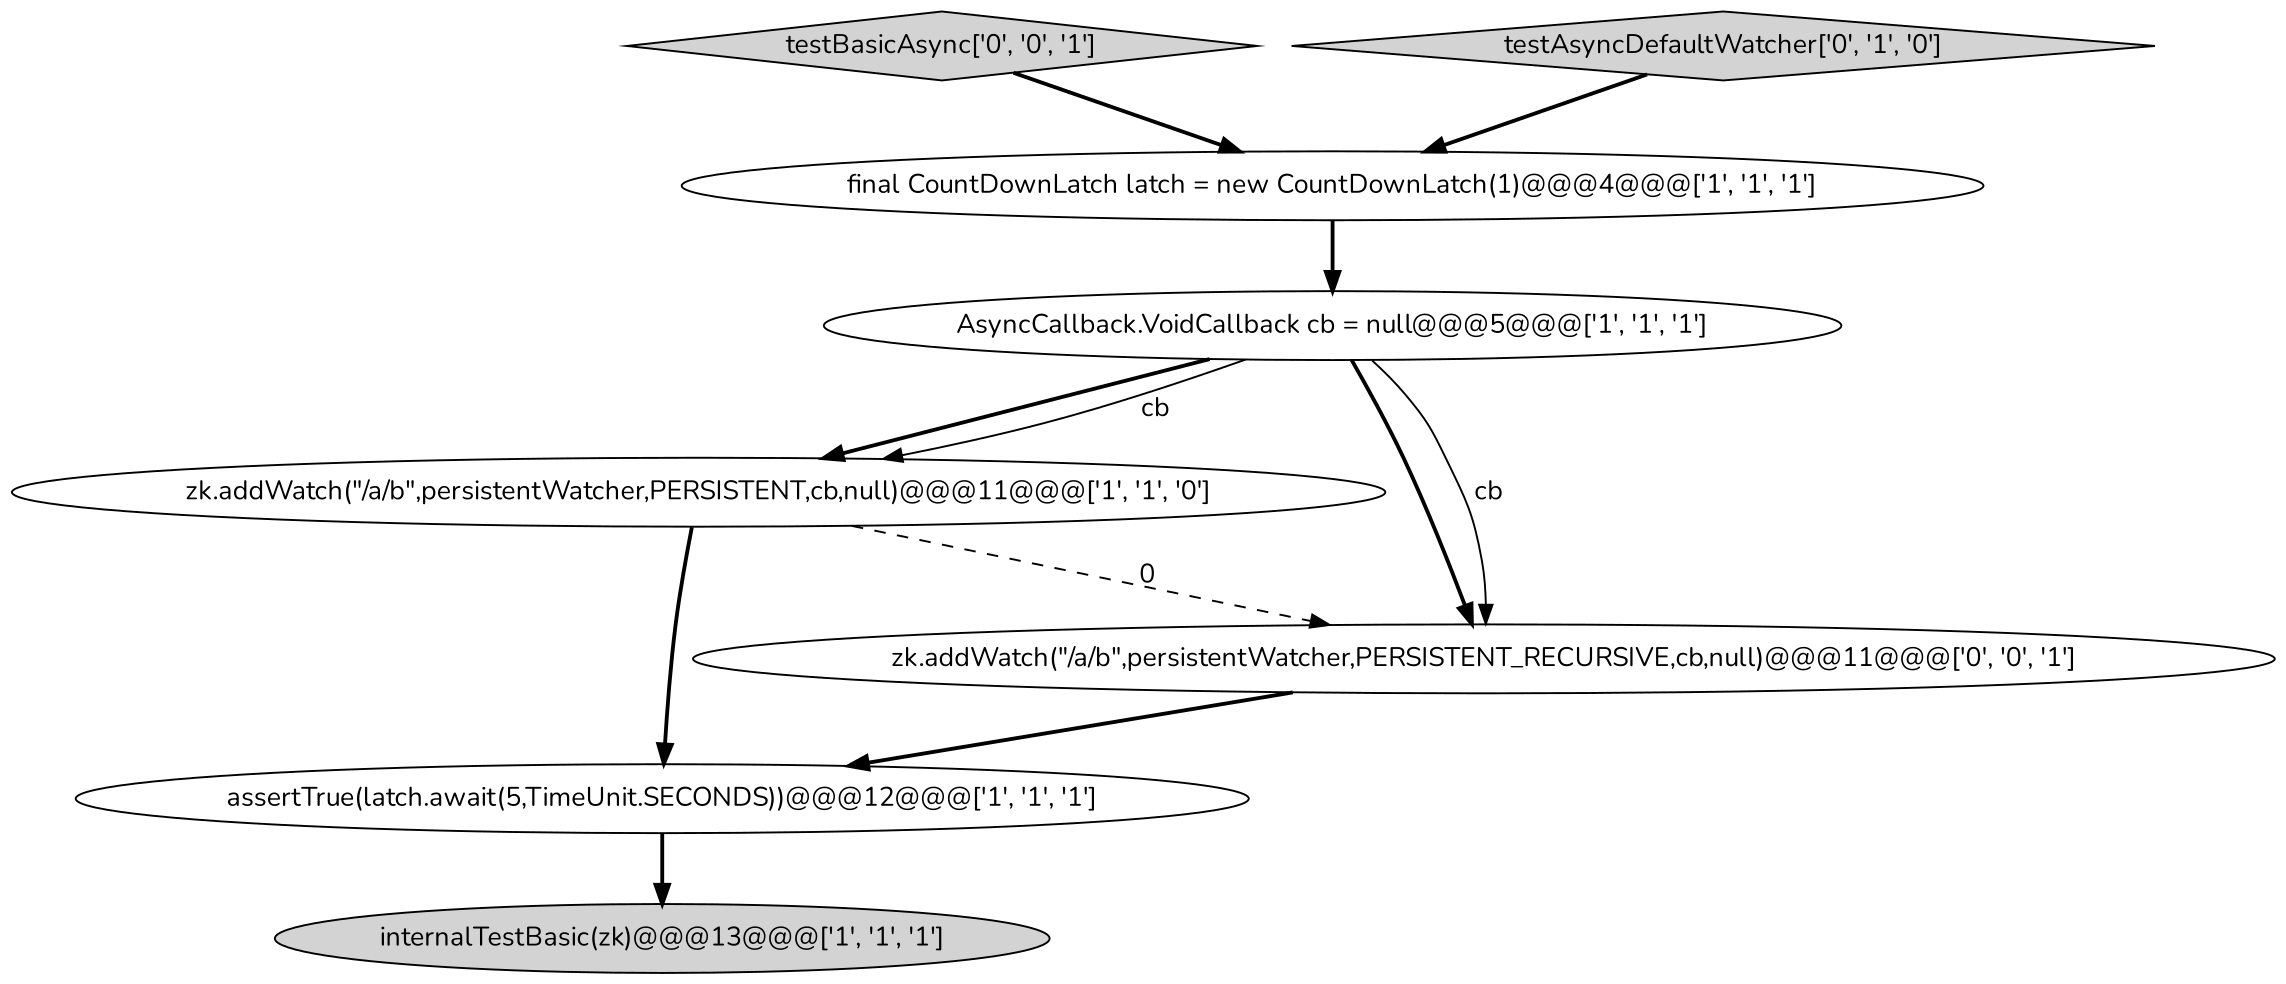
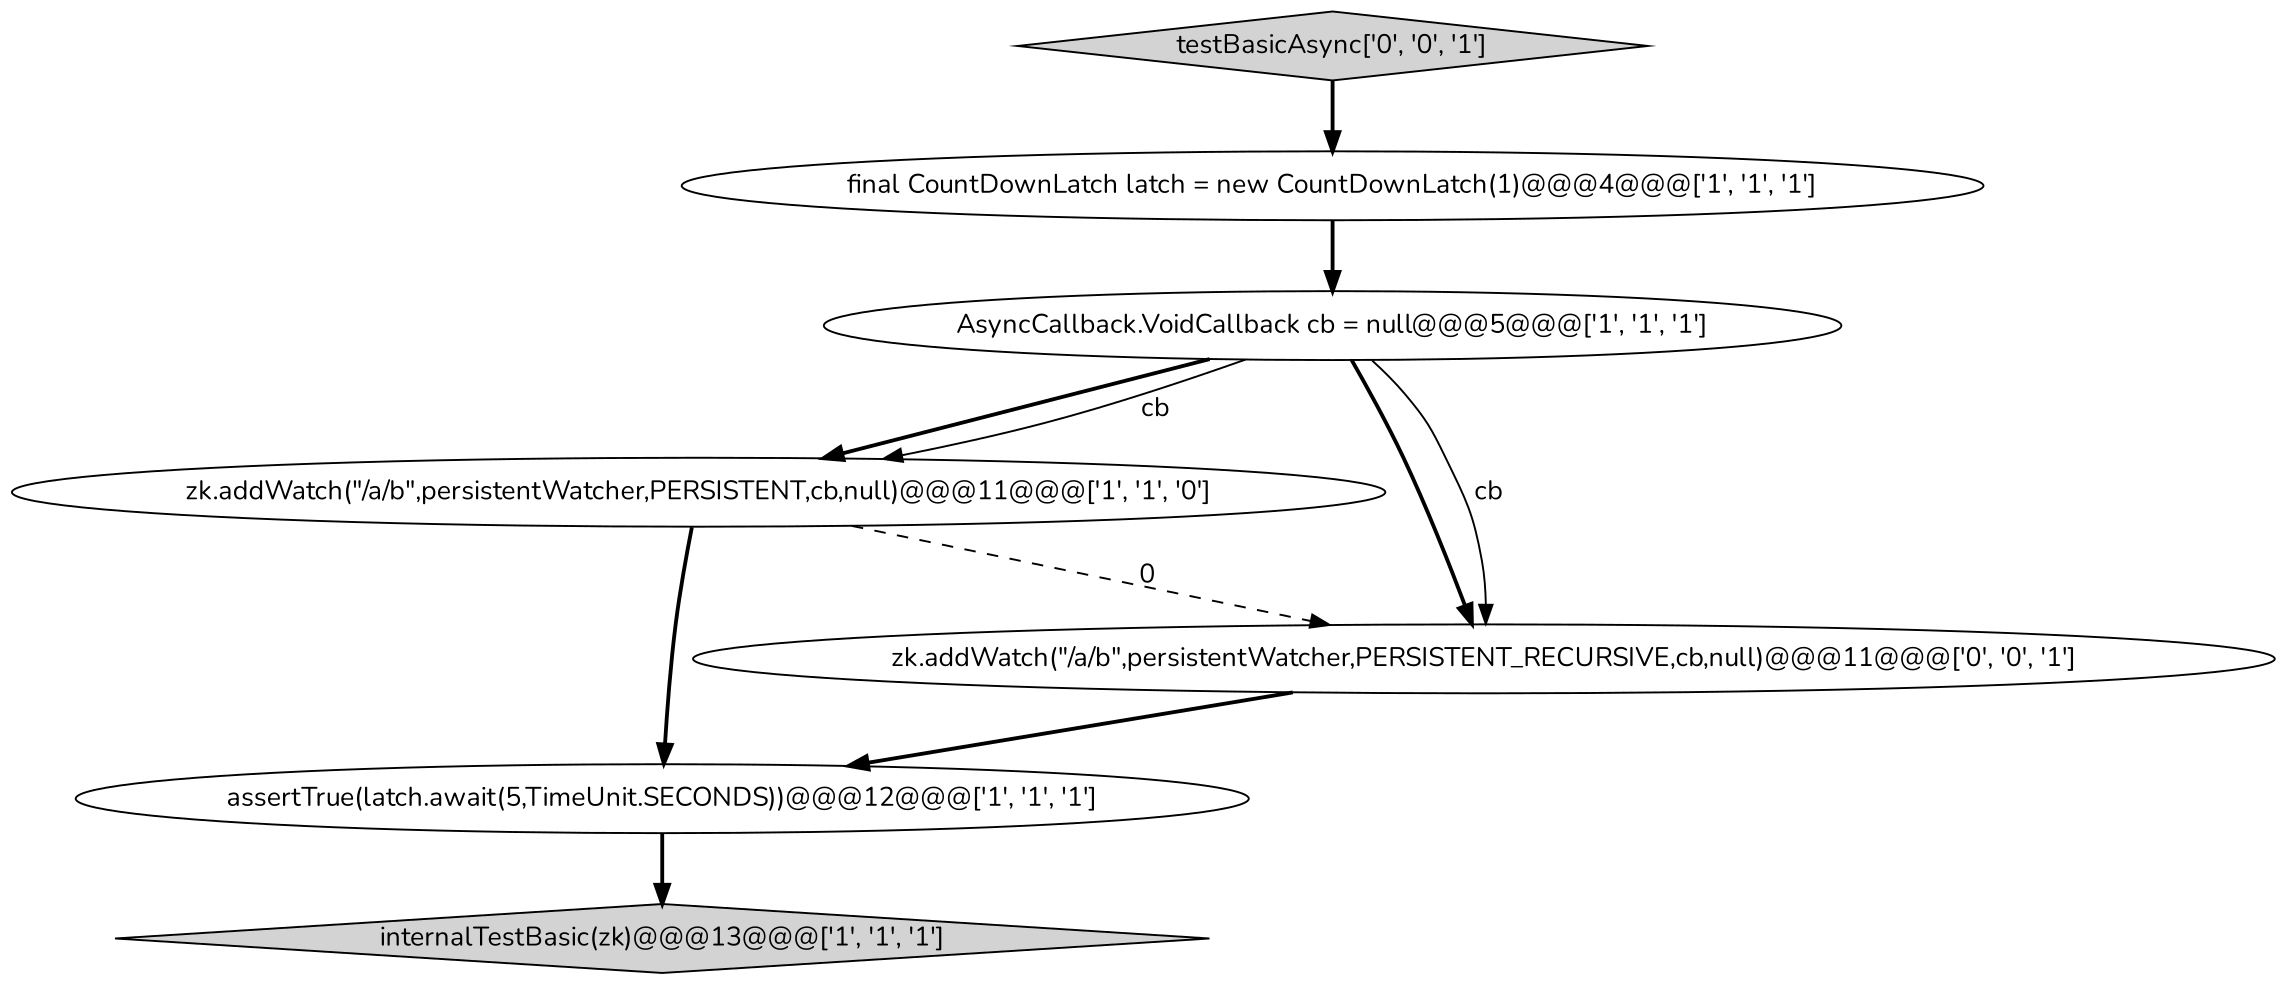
  digraph {
    fontname=Nunito
    node [fillcolor=white fontname=Nunito shape=ellipse style=filled]
    edge [fontname=Nunito style=bold]
    n1 [label="zk.addWatch(\"/a/b\",persistentWatcher,PERSISTENT,cb,null)@@@11@@@['1', '1', '0']"]
    n2 [label="assertTrue(latch.await(5,TimeUnit.SECONDS))@@@12@@@['1', '1', '1']"]
    n3 [label="zk.addWatch(\"/a/b\",persistentWatcher,PERSISTENT_RECURSIVE,cb,null)@@@11@@@['0', '0', '1']"]
-   n4 [fillcolor=lightgray label="internalTestBasic(zk)@@@13@@@['1', '1', '1']"]
+   n4 [fillcolor=lightgray label="internalTestBasic(zk)@@@13@@@['1', '1', '1']" shape=diamond]
    n5 [fillcolor=lightgray label="testBasicAsync['0', '0', '1']" shape=diamond]
    n6 [label="final CountDownLatch latch = new CountDownLatch(1)@@@4@@@['1', '1', '1']"]
    n7 [label="AsyncCallback.VoidCallback cb = null@@@5@@@['1', '1', '1']"]
-   n8 [fillcolor=lightgray label="testAsyncDefaultWatcher['0', '1', '0']" shape=diamond]
    n1 -> n2
    n1 -> n3 [label=0 style=dashed]
    n2 -> n4
    n3 -> n2
    n5 -> n6
    n6 -> n7
    n7 -> n1
    n7 -> n1 [label=cb style=solid]
    n7 -> n3
    n7 -> n3 [label=cb style=solid]
-   n8 -> n6
  }
